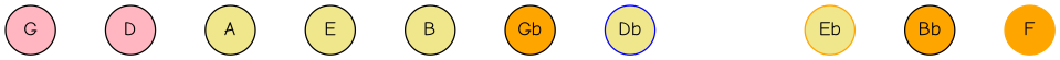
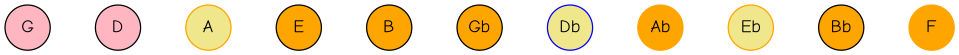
  graph {
    fontname="Comic Neue"
    mindist=.1
    rankdir=LR
    node [fillcolor=khaki fontname="Comic Neue" margin=0 shape=circle style=filled]
    edge [fontname="Comic Neue" style=invis]
-   E
-   B
+   E [fillcolor=orange]
+   B [fillcolor=orange]
    Gb [fillcolor=orange]
    Db [color=blue]
+   Ab [color=orange fillcolor=orange]
    Eb [color=orange]
    Bb [fillcolor=orange]
    F [color=orange fillcolor=orange]
    G [fillcolor=lightpink]
    D [color=black fillcolor=lightpink]
-   A [color=black]
+   A [color=orange]
    subgraph sub_1 {
      E
      B
      Gb
      Db
+     Ab
      Eb
      Bb
      F
      G
      D
      A
    }
    E -- B
    B -- Gb
    Gb -- Db
+   Db -- Ab
+   Ab -- Eb
    Eb -- Bb
    Bb -- F
    G -- D
    D -- A
    A -- E
  }
